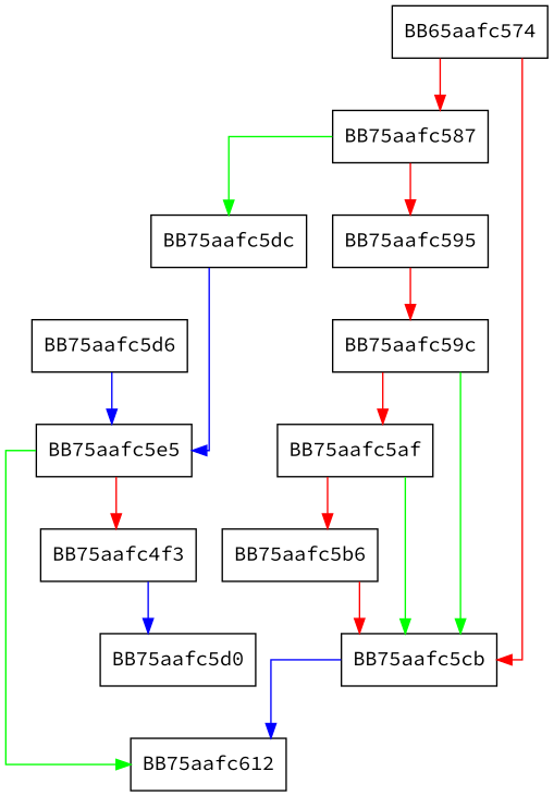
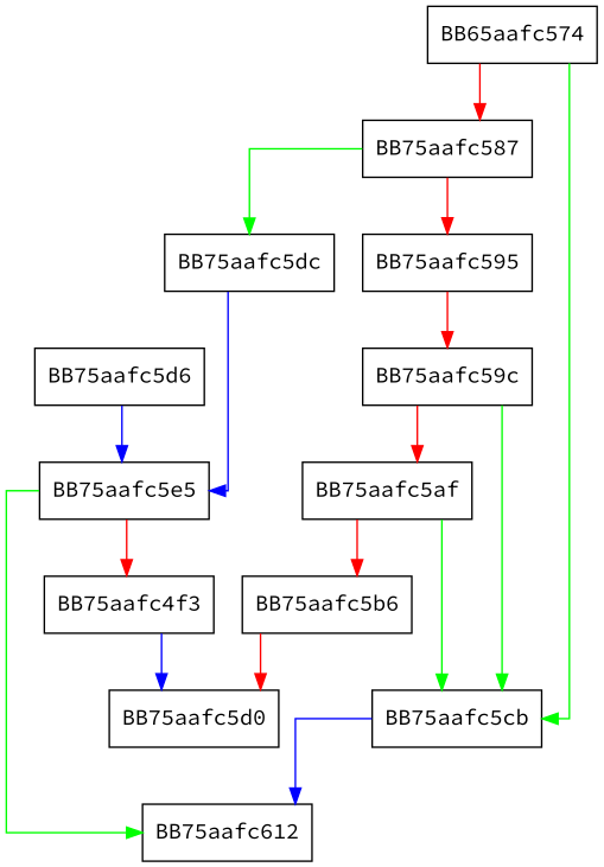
  digraph {
    fontname="Source Code Pro"
    splines=ortho
    node [fontname="Source Code Pro" shape=box]
    edge [color=red fontname="Source Code Pro"]
    n1 [label=BB65aafc574]
    BB75aafc5cb
    BB75aafc587
    BB75aafc612
    BB75aafc5dc
    BB75aafc595
    BB75aafc5e5
    BB75aafc59c
    n9 [label=BB75aafc4f3]
    BB75aafc5d6
    BB75aafc5af
    BB75aafc5b6
    BB75aafc5d0
-   n1 -> BB75aafc5cb
+   n1 -> BB75aafc5cb [color=green]
    n1 -> BB75aafc587
    BB75aafc5cb -> BB75aafc612 [color=blue]
    BB75aafc587 -> BB75aafc5dc [color=green]
    BB75aafc587 -> BB75aafc595
    BB75aafc5dc -> BB75aafc5e5 [color=blue]
    BB75aafc595 -> BB75aafc59c
    BB75aafc5e5 -> BB75aafc612 [color=green]
    BB75aafc5e5 -> n9
    BB75aafc59c -> BB75aafc5cb [color=green]
    BB75aafc59c -> BB75aafc5af
    n9 -> BB75aafc5d0 [color=blue]
    BB75aafc5d6 -> BB75aafc5e5 [color=blue]
    BB75aafc5af -> BB75aafc5cb [color=green]
    BB75aafc5af -> BB75aafc5b6
-   BB75aafc5b6 -> BB75aafc5cb
+   BB75aafc5b6 -> BB75aafc5d0
  }
